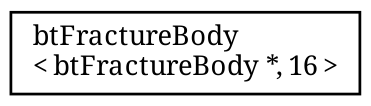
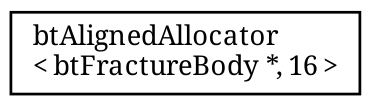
  digraph {
    rankdir=LR
    fontname="Noto Serif"
-   n1 [color=black fillcolor=white fontname="Noto Serif" fontsize=10 height=0.2 label="btFractureBody\l\< btFractureBody *, 16 \>" shape=record style=filled width=0.4]
+   n1 [color=black fillcolor=white fontname="Noto Serif" fontsize=10 height=0.2 label="btAlignedAllocator\l\< btFractureBody *, 16 \>" shape=record style=filled width=0.4]
  }
